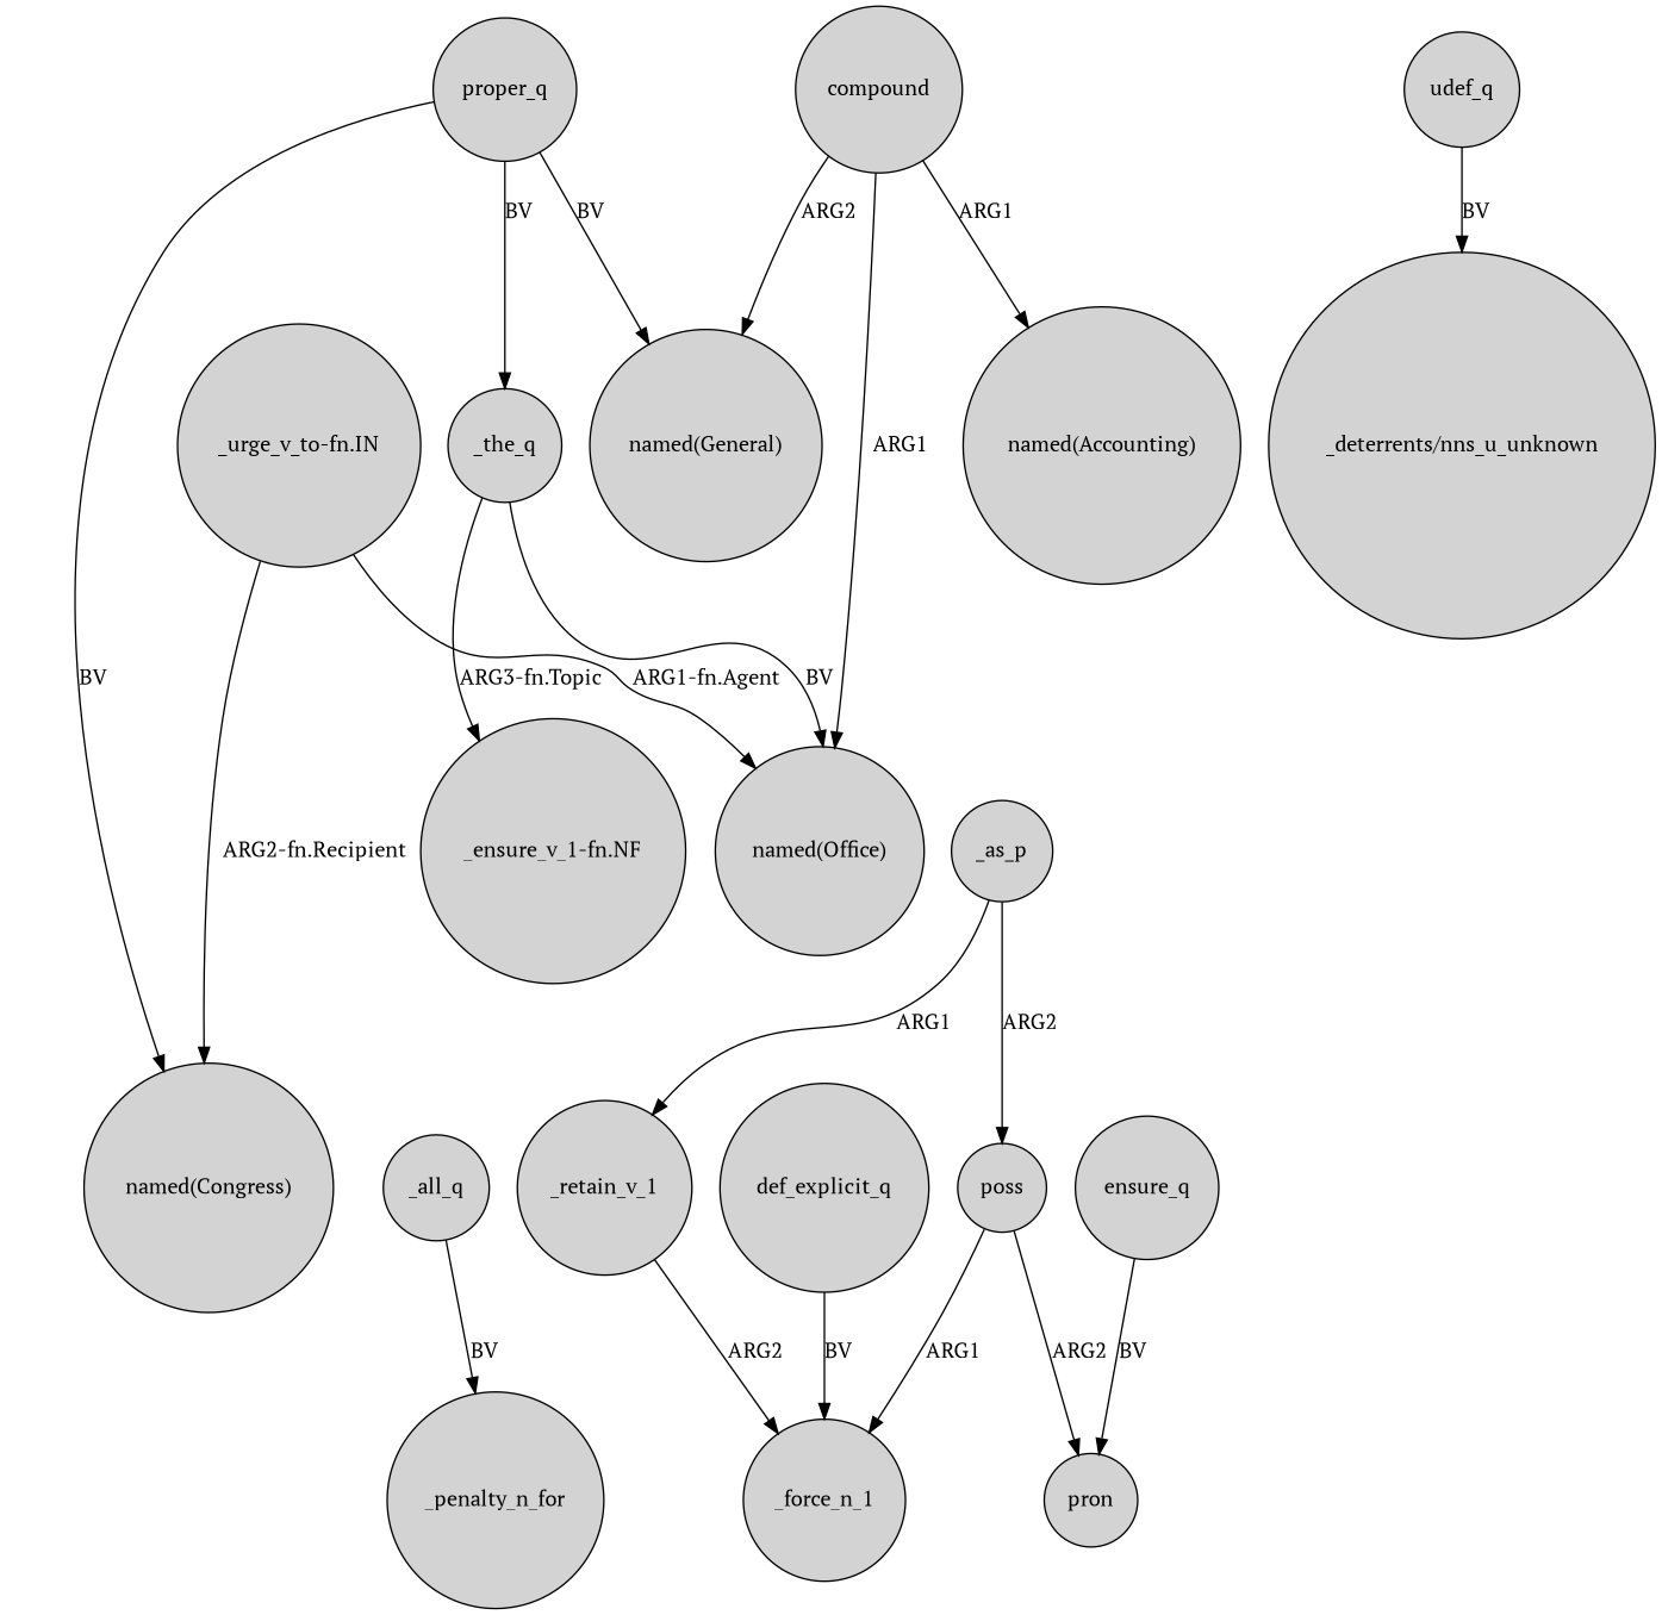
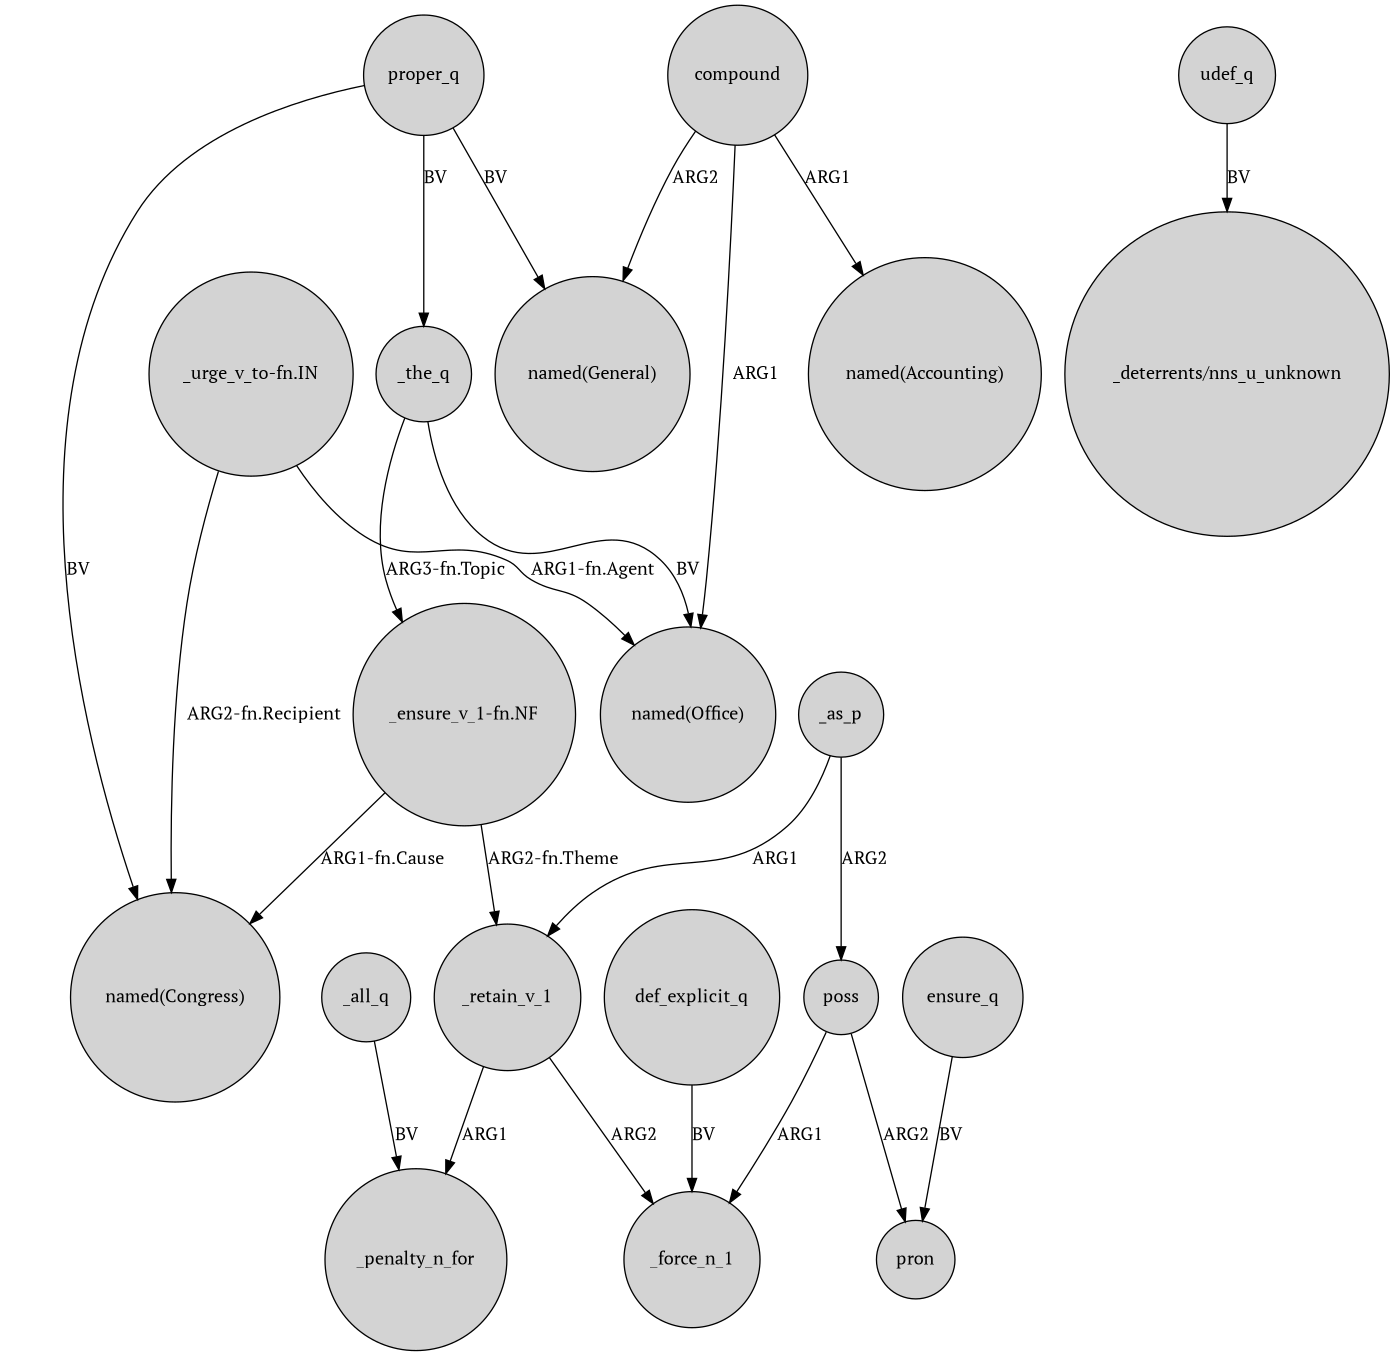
  digraph {
    fontname="PT Serif"
    node [fontname="PT Serif" shape=circle style=filled]
    edge [fontname="PT Serif"]
    proper_q
    "named(General)"
    "named(Congress)"
    _the_q
    _retain_v_1
    _force_n_1
    _penalty_n_for
    poss
    pron
    compound
    "named(Accounting)"
    "named(Office)"
    "_urge_v_to-fn.IN"
    "_ensure_v_1-fn.NF"
    n15 [label=ensure_q]
    _as_p
    _all_q
    def_explicit_q
    udef_q
    "_deterrents/nns_u_unknown"
    proper_q -> "named(General)" [label=BV]
    proper_q -> "named(Congress)" [label=BV]
    proper_q -> _the_q [label=BV]
    _the_q -> "named(Office)" [label=BV]
    _the_q -> "_ensure_v_1-fn.NF" [label="ARG3-fn.Topic"]
    _retain_v_1 -> _force_n_1 [label=ARG2]
+   _retain_v_1 -> _penalty_n_for [label=ARG1]
    poss -> _force_n_1 [label=ARG1]
    poss -> pron [label=ARG2]
    compound -> "named(General)" [label=ARG2]
    compound -> "named(Accounting)" [label=ARG1]
    compound -> "named(Office)" [label=ARG1]
    "_urge_v_to-fn.IN" -> "named(Congress)" [label="ARG2-fn.Recipient"]
    "_urge_v_to-fn.IN" -> "named(Office)" [label="ARG1-fn.Agent"]
+   "_ensure_v_1-fn.NF" -> "named(Congress)" [label="ARG1-fn.Cause"]
+   "_ensure_v_1-fn.NF" -> _retain_v_1 [label="ARG2-fn.Theme"]
    n15 -> pron [label=BV]
    _as_p -> _retain_v_1 [label=ARG1]
    _as_p -> poss [label=ARG2]
    _all_q -> _penalty_n_for [label=BV]
    def_explicit_q -> _force_n_1 [label=BV]
    udef_q -> "_deterrents/nns_u_unknown" [label=BV]
  }
